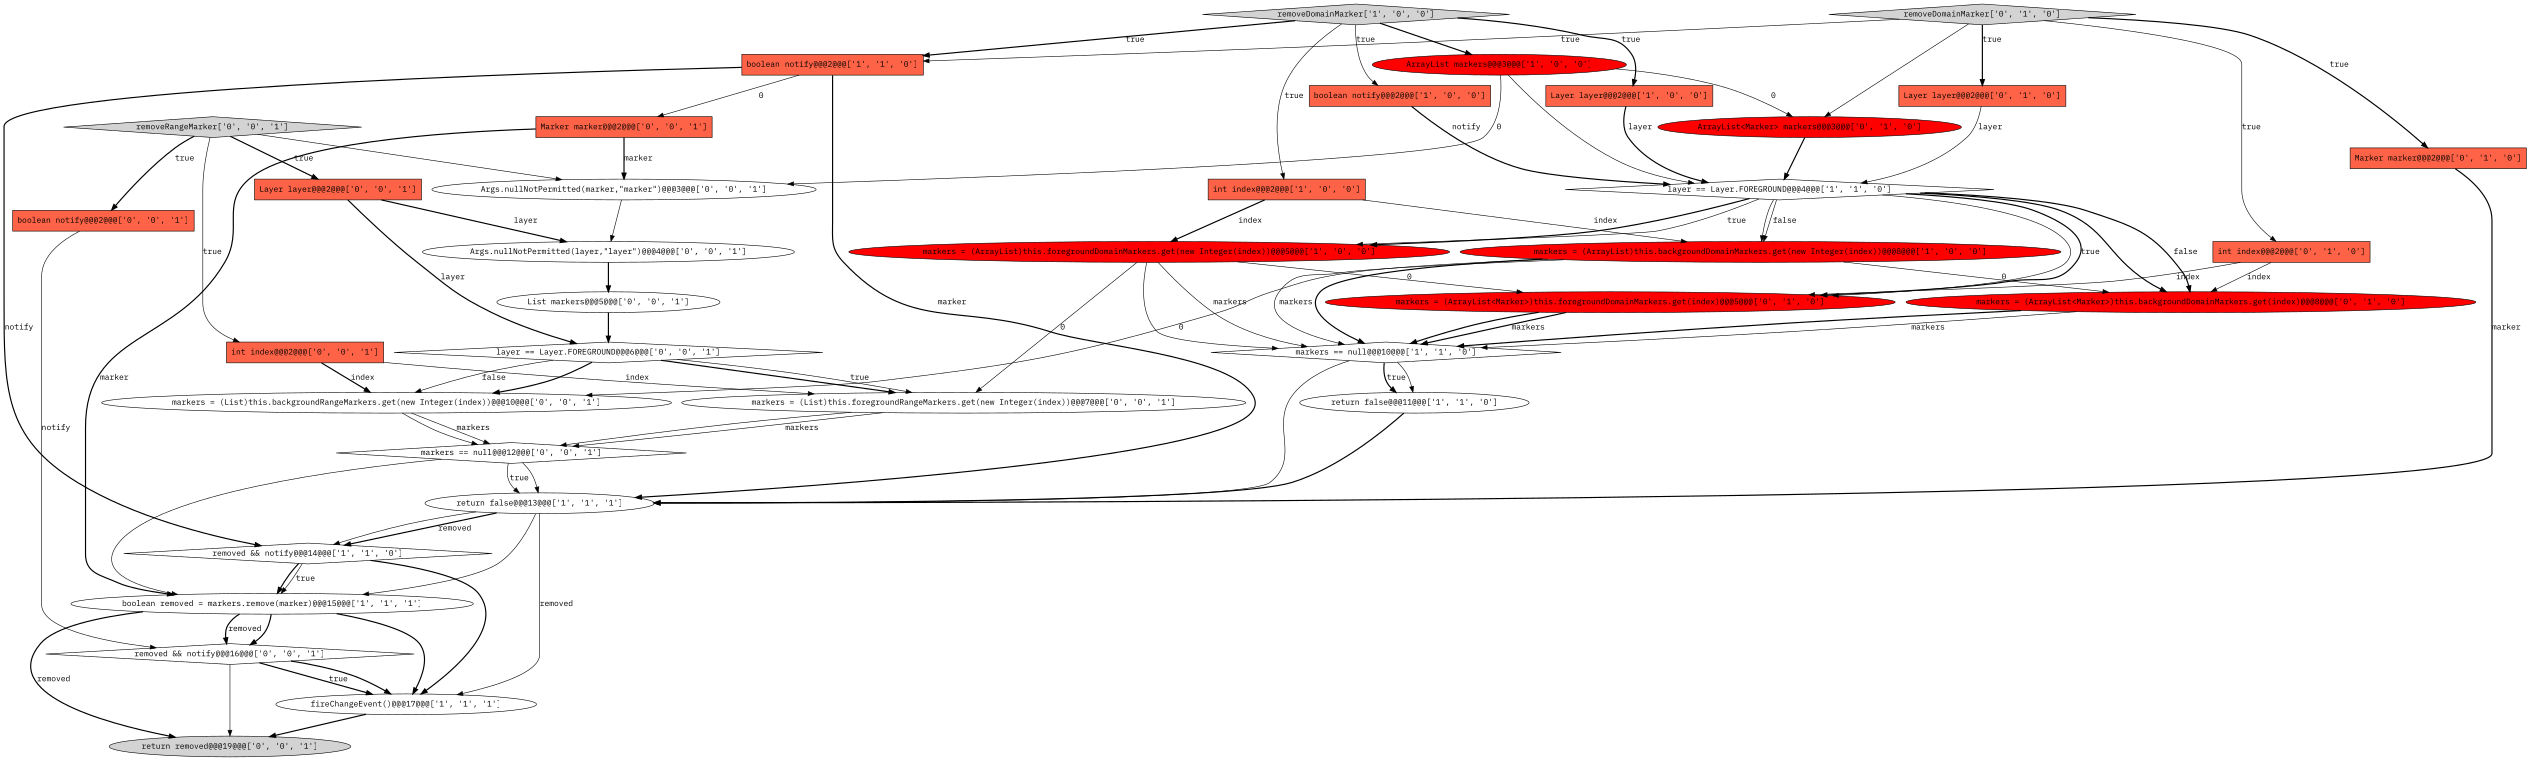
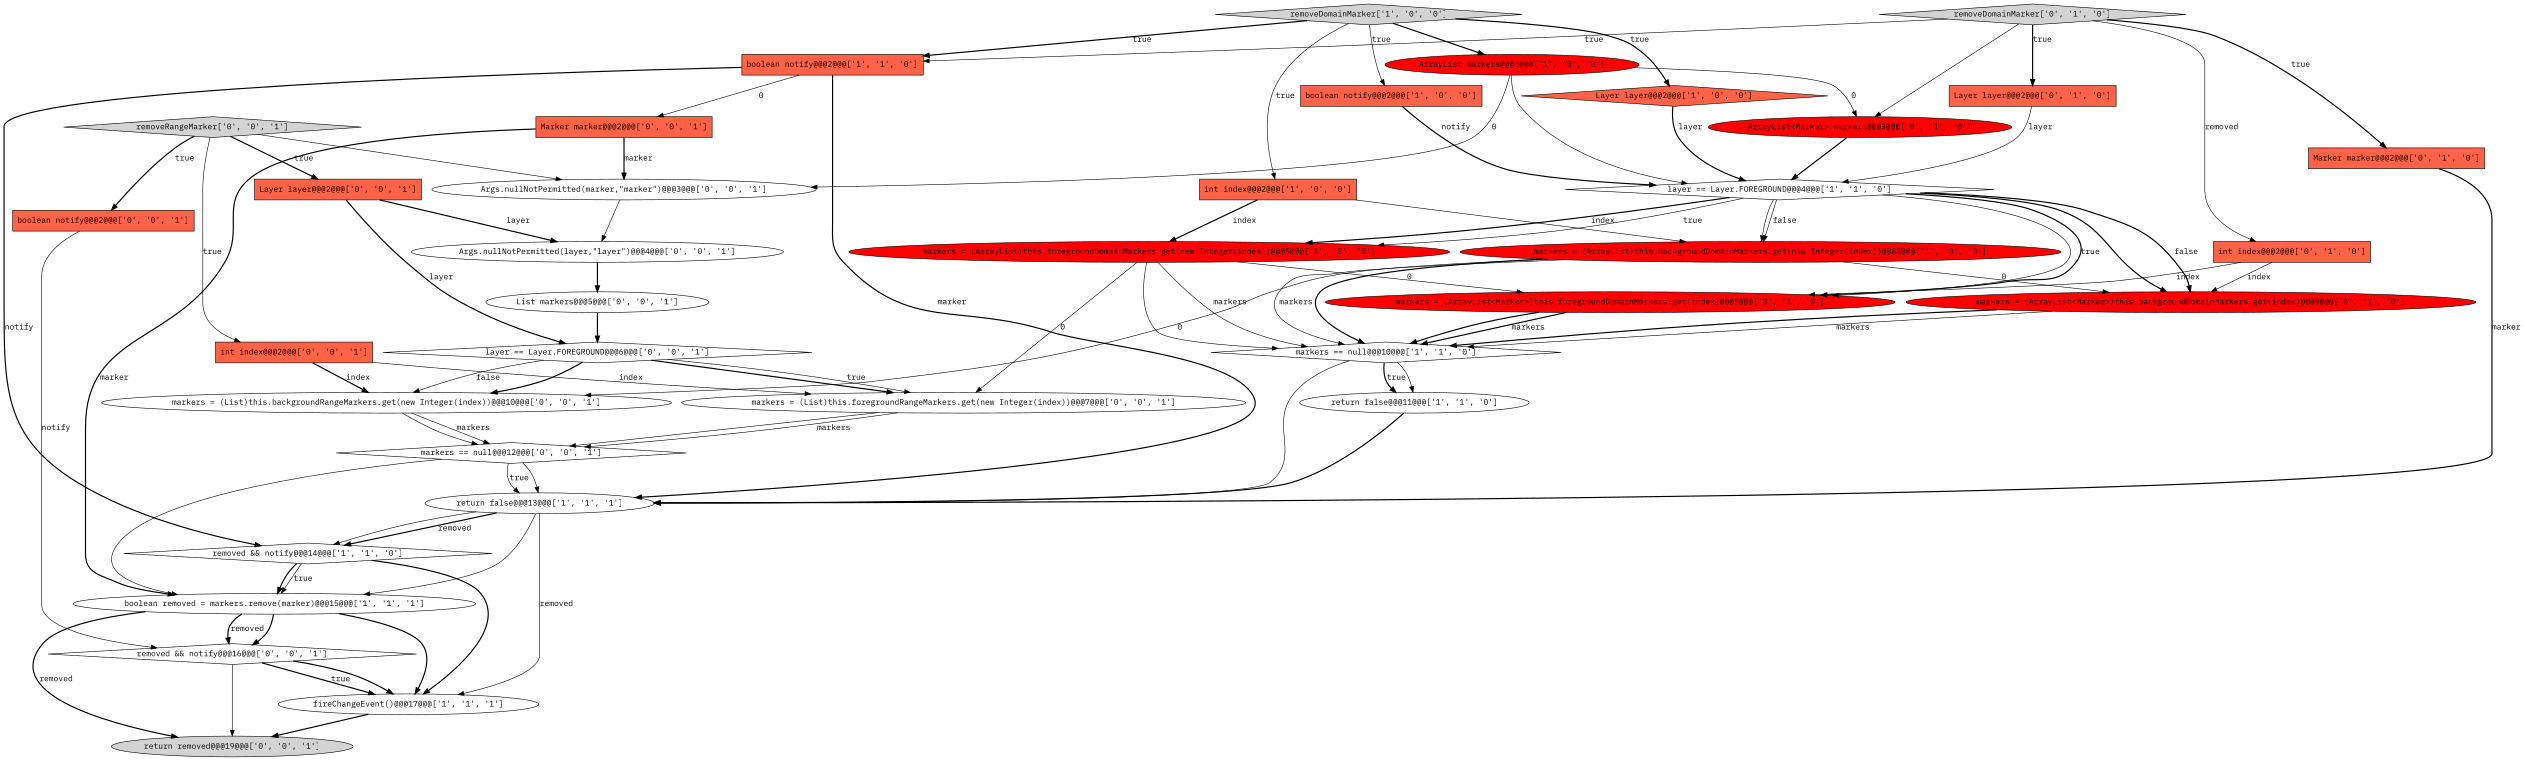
  digraph {
    fontname="IBM Plex Mono"
    node [fillcolor=white fontname="IBM Plex Mono" shape=ellipse style=filled]
    edge [fontname="IBM Plex Mono" style=solid]
    n1 [label="markers = (List)this.foregroundRangeMarkers.get(new Integer(index))@@@7@@@['0', '0', '1']"]
    n2 [label="markers == null@@@12@@@['0', '0', '1']" shape=diamond]
    n3 [label="boolean removed = markers.remove(marker)@@@15@@@['1', '1', '1']"]
    n4 [label="return false@@@13@@@['1', '1', '1']"]
    n5 [fillcolor=tomato label="boolean notify@@@2@@@['1', '0', '0']" shape=box]
    n6 [label="layer == Layer.FOREGROUND@@@4@@@['1', '1', '0']" shape=diamond]
    n7 [label="removed && notify@@@14@@@['1', '1', '0']" shape=diamond]
    n8 [label="fireChangeEvent()@@@17@@@['1', '1', '1']"]
    n9 [label="removed && notify@@@16@@@['0', '0', '1']" shape=diamond]
    n10 [fillcolor=lightgray label="return removed@@@19@@@['0', '0', '1']"]
    n11 [fillcolor=tomato label="Layer layer@@@2@@@['0', '1', '0']" shape=box]
    n12 [fillcolor=red label="markers = (ArrayList<Marker>)this.foregroundDomainMarkers.get(index)@@@5@@@['0', '1', '0']"]
    n13 [fillcolor=red label="markers = (ArrayList<Marker>)this.backgroundDomainMarkers.get(index)@@@8@@@['0', '1', '0']"]
    n14 [fillcolor=red label="markers = (ArrayList)this.foregroundDomainMarkers.get(new Integer(index))@@@5@@@['1', '0', '0']"]
    n15 [fillcolor=red label="markers = (ArrayList)this.backgroundDomainMarkers.get(new Integer(index))@@@8@@@['1', '0', '0']"]
    n16 [fillcolor=lightgray label="removeRangeMarker['0', '0', '1']" shape=diamond]
    n17 [fillcolor=tomato label="int index@@@2@@@['0', '0', '1']" shape=box]
    n18 [label="Args.nullNotPermitted(marker,\"marker\")@@@3@@@['0', '0', '1']"]
    n19 [fillcolor=tomato label="Layer layer@@@2@@@['0', '0', '1']" shape=box]
    n20 [fillcolor=tomato label="boolean notify@@@2@@@['0', '0', '1']" shape=box]
    n21 [label="markers = (List)this.backgroundRangeMarkers.get(new Integer(index))@@@10@@@['0', '0', '1']"]
    n22 [label="Args.nullNotPermitted(layer,\"layer\")@@@4@@@['0', '0', '1']"]
    n23 [label="layer == Layer.FOREGROUND@@@6@@@['0', '0', '1']" shape=diamond]
    n24 [fillcolor=tomato label="Marker marker@@@2@@@['0', '0', '1']" shape=box]
    n25 [label="return false@@@11@@@['1', '1', '0']"]
    n26 [fillcolor=tomato label="int index@@@2@@@['0', '1', '0']" shape=box]
    n27 [label="markers == null@@@10@@@['1', '1', '0']" shape=diamond]
    n28 [fillcolor=tomato label="int index@@@2@@@['1', '0', '0']" shape=box]
    n29 [fillcolor=lightgray label="removeDomainMarker['0', '1', '0']" shape=diamond]
    n30 [fillcolor=red label="ArrayList<Marker> markers@@@3@@@['0', '1', '0']"]
    n31 [fillcolor=tomato label="Marker marker@@@2@@@['0', '1', '0']" shape=box]
    n32 [fillcolor=tomato label="boolean notify@@@2@@@['1', '1', '0']" shape=box]
    n33 [label="List markers@@@5@@@['0', '0', '1']"]
    n34 [fillcolor=red label="ArrayList markers@@@3@@@['1', '0', '0']"]
-   n35 [fillcolor=tomato label="Layer layer@@@2@@@['1', '0', '0']" shape=box]
+   n35 [fillcolor=tomato label="Layer layer@@@2@@@['1', '0', '0']" shape=diamond]
    n36 [fillcolor=lightgray label="removeDomainMarker['1', '0', '0']" shape=diamond]
    n1 -> n2
    n1 -> n2 [label=markers]
    n2 -> n3
    n2 -> n4
    n2 -> n4 [label=true]
    n3 -> n8 [style=bold]
    n3 -> n9 [style=bold]
    n3 -> n9 [label=removed style=bold]
    n3 -> n10 [label=removed style=bold]
    n4 -> n3
    n4 -> n7 [label=removed style=bold]
    n4 -> n7
    n4 -> n8 [label=removed]
    n5 -> n6 [label=notify style=bold]
    n6 -> n12
    n6 -> n12 [label=true style=bold]
    n6 -> n13 [style=bold]
    n6 -> n13 [label=false style=bold]
    n6 -> n14 [style=bold]
    n6 -> n14 [label=true]
    n6 -> n15
    n6 -> n15 [label=false]
    n7 -> n3 [label=true]
    n7 -> n3 [style=bold]
    n7 -> n8 [style=bold]
    n8 -> n10 [style=bold]
    n9 -> n8 [label=true style=bold]
    n9 -> n8 [style=bold]
    n9 -> n10
    n11 -> n6 [label=layer]
    n12 -> n27 [label=markers style=bold]
    n12 -> n27 [style=bold]
    n13 -> n27 [label=markers]
    n13 -> n27 [style=bold]
    n14 -> n1 [label=0]
    n14 -> n12 [label=0]
    n14 -> n27 [label=markers]
    n14 -> n27
    n15 -> n13 [label=0]
    n15 -> n21 [label=0]
    n15 -> n27 [style=bold]
    n15 -> n27 [label=markers]
    n16 -> n17 [label=true]
    n16 -> n18
    n16 -> n19 [label=true style=bold]
    n16 -> n20 [label=true style=bold]
    n17 -> n1 [label=index]
    n17 -> n21 [label=index style=bold]
    n18 -> n22
    n19 -> n22 [label=layer style=bold]
    n19 -> n23 [label=layer style=bold]
    n20 -> n9 [label=notify]
    n21 -> n2 [label=markers]
    n21 -> n2
    n22 -> n33 [style=bold]
    n23 -> n1 [style=bold]
    n23 -> n1 [label=true]
    n23 -> n21 [style=bold]
    n23 -> n21 [label=false]
    n24 -> n3 [label=marker style=bold]
    n24 -> n18 [label=marker style=bold]
    n25 -> n4 [style=bold]
    n26 -> n12 [label=index]
    n26 -> n13 [label=index]
    n27 -> n4
    n27 -> n25 [label=true style=bold]
    n27 -> n25
    n28 -> n14 [label=index style=bold]
    n28 -> n15 [label=index]
    n29 -> n11 [label=true style=bold]
-   n29 -> n26 [label=true]
+   n29 -> n26 [label=removed]
    n29 -> n30
    n29 -> n31 [label=true style=bold]
    n29 -> n32 [label=true]
    n30 -> n6 [style=bold]
    n31 -> n4 [label=marker style=bold]
    n32 -> n4 [label=marker style=bold]
    n32 -> n7 [label=notify style=bold]
    n32 -> n24 [label=0]
    n33 -> n23 [style=bold]
    n34 -> n6
    n34 -> n18 [label=0]
    n34 -> n30 [label=0]
    n35 -> n6 [label=layer style=bold]
    n36 -> n5 [label=true]
    n36 -> n28 [label=true]
    n36 -> n32 [label=true style=bold]
    n36 -> n34 [style=bold]
    n36 -> n35 [label=true style=bold]
  }
